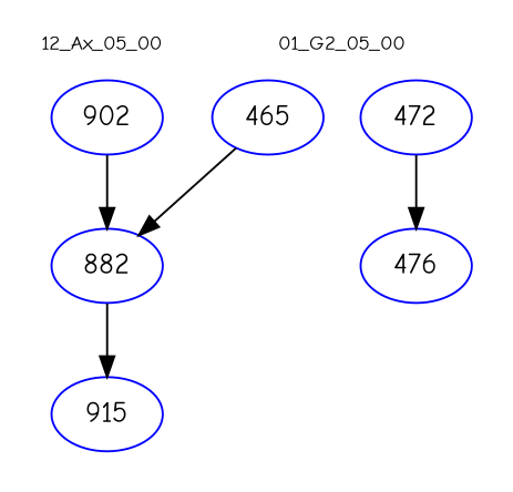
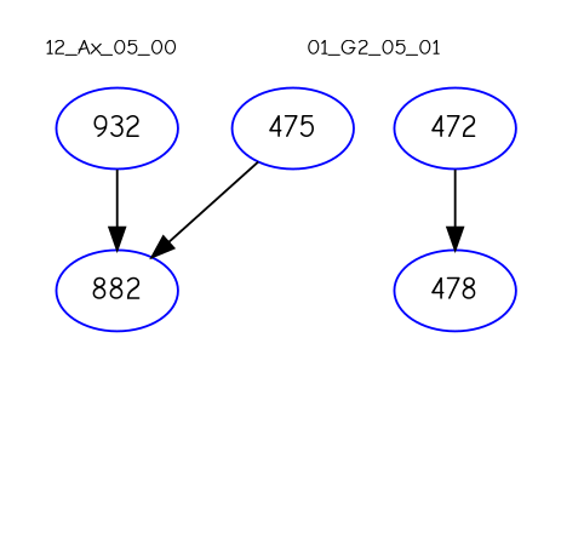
  digraph {
    fontname="Comic Neue"
    node [color=blue fontname="Comic Neue"]
    edge [color=black fontname="Comic Neue"]
-   n1 [label=902]
+   n1 [label=932]
    n2 [label=882]
-   n3 [label=915]
-   n4 [label=465]
+   n4 [label=475]
    n5 [label=472]
-   n6 [label=476]
+   n6 [label=478]
    subgraph cluster_1 {
      color=white
      fontsize=10
      label="12_Ax_05_00"
      n1
      n2
-     n3
    }
    subgraph cluster_2 {
      color=white
      fontsize=10
-     label="01_G2_05_00"
+     label="01_G2_05_01"
      n4
      n5
      n6
    }
    n1 -> n2
-   n2 -> n3
    n4 -> n2
    n5 -> n6
  }
